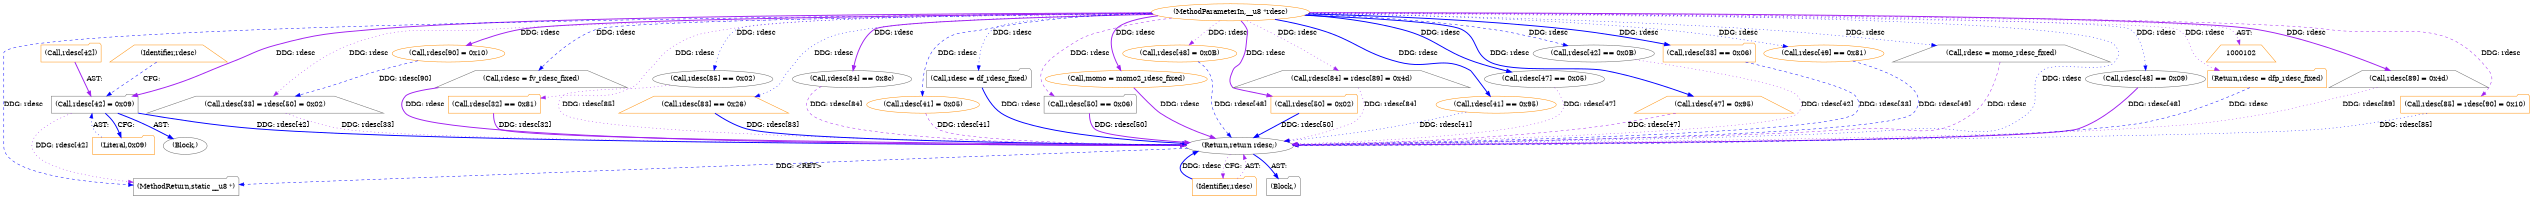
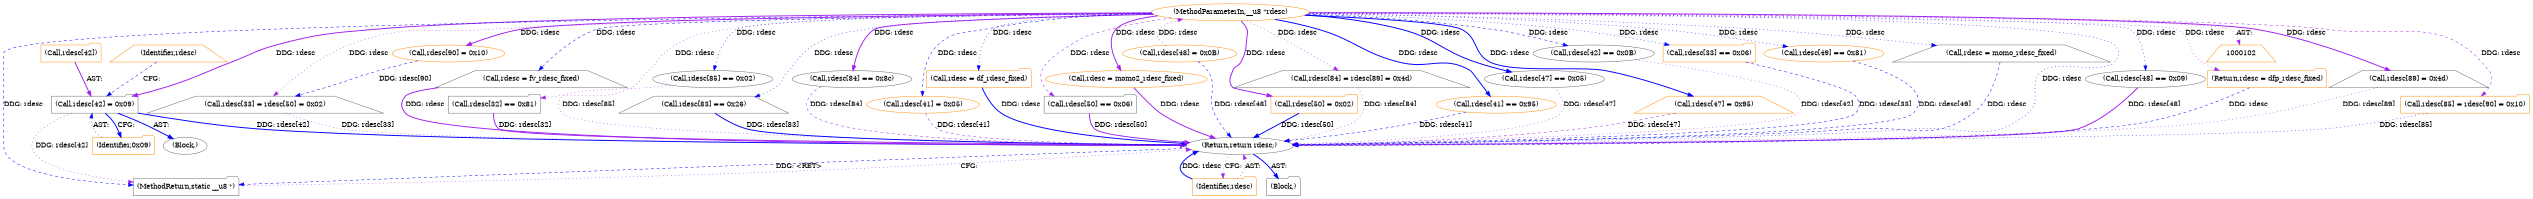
  digraph {
    node [color=gray40 shape=ellipse]
    edge [color=blue style=dotted]
    n1 [label="(Call,rdesc[42] = 0x09)" shape=folder]
    n2 [label="(Return,return rdesc;)"]
    n3 [label="(MethodReturn,static __u8 *)" shape=folder]
-   n4 [color=darkorange label="(Literal,0x09)" shape=folder]
+   n4 [color=darkorange label="(Identifier,0x09)" shape=folder]
    n5 [label="(Block,)"]
    n6 [label="(Block,)" shape=folder]
    n7 [color=darkorange label="(Identifier,rdesc)" shape=folder]
    n8 [color=darkorange label="(MethodParameterIn,__u8 *rdesc)"]
    n9 [label="(Call,rdesc[48] == 0x09)"]
    n10 [color=darkorange label="(Return,rdesc = dfp_rdesc_fixed)" shape=folder]
    n11 [label="(Call,rdesc[33] = rdesc[50] = 0x02)" shape=trapezium]
    n12 [label="(Call,rdesc[89] = 0x4d)" shape=trapezium]
    n13 [color=darkorange label="(Call,rdesc[85] = rdesc[90] = 0x10)" shape=folder]
    n14 [label="(Call,rdesc = fv_rdesc_fixed)" shape=trapezium]
-   n15 [color=darkorange label="(Call,rdesc[32] == 0x81)" shape=folder]
+   n15 [label="(Call,rdesc[32] == 0x81)" shape=folder]
    n16 [label="(Call,rdesc[85] == 0x02)"]
    n17 [color=darkorange label="(Call,rdesc[90] = 0x10)"]
-   n18 [color=darkorange label="(Call,rdesc[83] == 0x26)" shape=trapezium]
+   n18 [label="(Call,rdesc[83] == 0x26)" shape=trapezium]
    n19 [label="(Call,rdesc[84] == 0x8c)"]
    n20 [color=darkorange label="(Call,rdesc[41] = 0x05)"]
-   n21 [label="(Call,rdesc = df_rdesc_fixed)" shape=folder]
+   n21 [color=darkorange label="(Call,rdesc = df_rdesc_fixed)" shape=folder]
    n22 [label="(Call,rdesc[50] == 0x06)" shape=folder]
-   n23 [color=darkorange label="(Call,momo = momo2_rdesc_fixed)"]
+   n23 [color=darkorange label="(Call,rdesc = momo2_rdesc_fixed)"]
    n24 [color=darkorange label="(Call,rdesc[48] = 0x0B)"]
    n25 [color=darkorange label="(Call,rdesc[50] = 0x02)" shape=folder]
    n26 [label="(Call,rdesc[84] = rdesc[89] = 0x4d)" shape=trapezium]
    n27 [color=darkorange label="(Call,rdesc[41] == 0x95)"]
    n28 [label="(Call,rdesc[47] == 0x05)"]
    n29 [color=darkorange label="(Call,rdesc[47] = 0x95)" shape=trapezium]
    n30 [label="(Call,rdesc[42] == 0x0B)"]
    n31 [color=darkorange label="(Call,rdesc[33] == 0x06)" shape=folder]
    n32 [color=darkorange label="(Call,rdesc[49] == 0x81)"]
    n33 [label="(Call,rdesc = momo_rdesc_fixed)" shape=trapezium]
    1000102 [color=darkorange shape=trapezium]
    n35 [color=darkorange label="(Call,rdesc[42])" shape=folder]
    n36 [color=darkorange label="(Identifier,rdesc)" shape=trapezium]
    n1 -> n2 [label="DDG: rdesc[42]" style=bold]
    n1 -> n3 [color=purple label="DDG: rdesc[42]"]
    n1 -> n4 [label="CFG: " style=bold]
    n1 -> n5 [label="AST: " style=bold]
    n2 -> n3 [label="DDG: <RET>" style=dashed]
    n2 -> n6 [label="AST: " style=bold]
    n2 -> n7 [color=purple label="CFG: "]
+   n3 -> n2 [color=purple label="CFG: "]
    n4 -> n1 [label="AST: "]
    n7 -> n2 [color=purple label="AST: "]
    n7 -> n2 [label="DDG: rdesc" style=bold]
    n8 -> n1 [color=purple label="DDG: rdesc" style=bold]
    n8 -> n2 [label="DDG: rdesc"]
    n8 -> n3 [label="DDG: rdesc" style=dashed]
    n8 -> n9 [label="DDG: rdesc"]
    n8 -> n10 [color=purple label="DDG: rdesc"]
    n8 -> n11 [color=purple label="DDG: rdesc"]
    n8 -> n12 [color=purple label="DDG: rdesc" style=bold]
    n8 -> n13 [color=purple label="DDG: rdesc" style=dashed]
    n8 -> n14 [label="DDG: rdesc" style=dashed]
    n8 -> n15 [color=purple label="DDG: rdesc"]
    n8 -> n16 [label="DDG: rdesc"]
    n8 -> n17 [color=purple label="DDG: rdesc" style=bold]
    n8 -> n18 [label="DDG: rdesc"]
    n8 -> n19 [color=purple label="DDG: rdesc" style=bold]
    n8 -> n20 [label="DDG: rdesc" style=dashed]
    n8 -> n21 [label="DDG: rdesc"]
    n8 -> n22 [color=purple label="DDG: rdesc" style=dashed]
    n8 -> n23 [color=purple label="DDG: rdesc" style=bold]
-   n8 -> n24 [color=purple label="DDG: rdesc"]
+   n24 -> n8 [color=purple label="DDG: rdesc"]
    n8 -> n25 [color=purple label="DDG: rdesc" style=bold]
    n8 -> n26 [color=purple label="DDG: rdesc"]
    n8 -> n27 [label="DDG: rdesc" style=bold]
    n8 -> n28 [label="DDG: rdesc" style=bold]
    n8 -> n29 [label="DDG: rdesc" style=bold]
    n8 -> n30 [label="DDG: rdesc" style=dashed]
-   n8 -> n31 [label="DDG: rdesc" style=bold]
+   n8 -> n31 [label="DDG: rdesc"]
    n8 -> n32 [label="DDG: rdesc"]
    n8 -> n33 [label="DDG: rdesc"]
    n8 -> 1000102 [color=purple label="AST: "]
    n9 -> n2 [color=purple label="DDG: rdesc[48]" style=bold]
    n10 -> n2 [label="DDG: rdesc" style=dashed]
    n11 -> n2 [color=purple label="DDG: rdesc[33]"]
    n12 -> n2 [color=purple label="DDG: rdesc[89]"]
    n13 -> n2 [label="DDG: rdesc[85]"]
    n14 -> n2 [color=purple label="DDG: rdesc" style=bold]
    n15 -> n2 [color=purple label="DDG: rdesc[32]" style=bold]
    n16 -> n2 [color=purple label="DDG: rdesc[85]"]
    n17 -> n11 [label="DDG: rdesc[90]" style=dashed]
    n18 -> n2 [label="DDG: rdesc[83]" style=bold]
    n19 -> n2 [color=purple label="DDG: rdesc[84]" style=dashed]
    n20 -> n2 [color=purple label="DDG: rdesc[41]" style=dashed]
    n21 -> n2 [label="DDG: rdesc" style=bold]
    n22 -> n2 [color=purple label="DDG: rdesc[50]" style=bold]
    n23 -> n2 [color=purple label="DDG: rdesc" style=bold]
    n24 -> n2 [label="DDG: rdesc[48]" style=dashed]
    n25 -> n2 [label="DDG: rdesc[50]" style=bold]
    n26 -> n2 [color=purple label="DDG: rdesc[84]"]
-   n27 -> n2 [label="DDG: rdesc[41]"]
+   n27 -> n2 [label="DDG: rdesc[41]" style=dashed]
    n28 -> n2 [color=purple label="DDG: rdesc[47]"]
    n29 -> n2 [color=purple label="DDG: rdesc[47]" style=dashed]
    n30 -> n2 [color=purple label="DDG: rdesc[42]"]
    n31 -> n2 [label="DDG: rdesc[33]" style=dashed]
    n32 -> n2 [label="DDG: rdesc[49]" style=dashed]
-   n33 -> n2 [color=purple label="DDG: rdesc" style=dashed]
+   n33 -> n2 [label="DDG: rdesc" style=dashed]
    n35 -> n1 [color=purple label="AST: " style=bold]
    n36 -> n1 [label="CFG: " style=dashed]
  }
